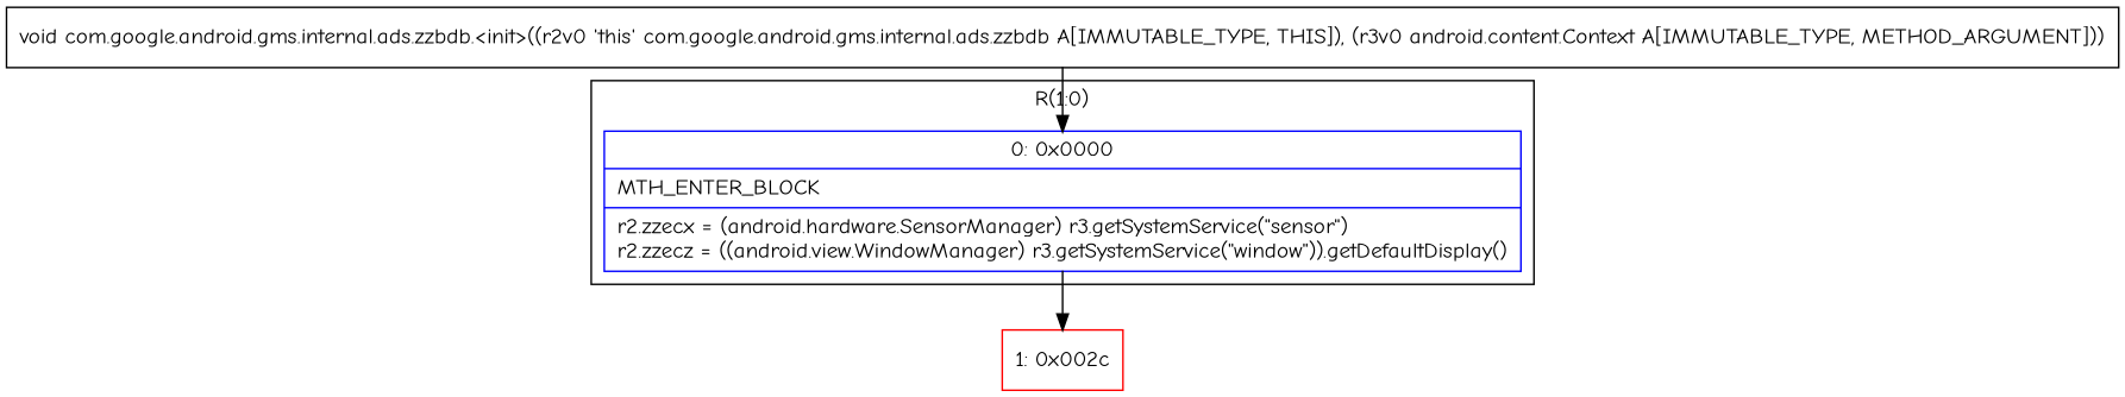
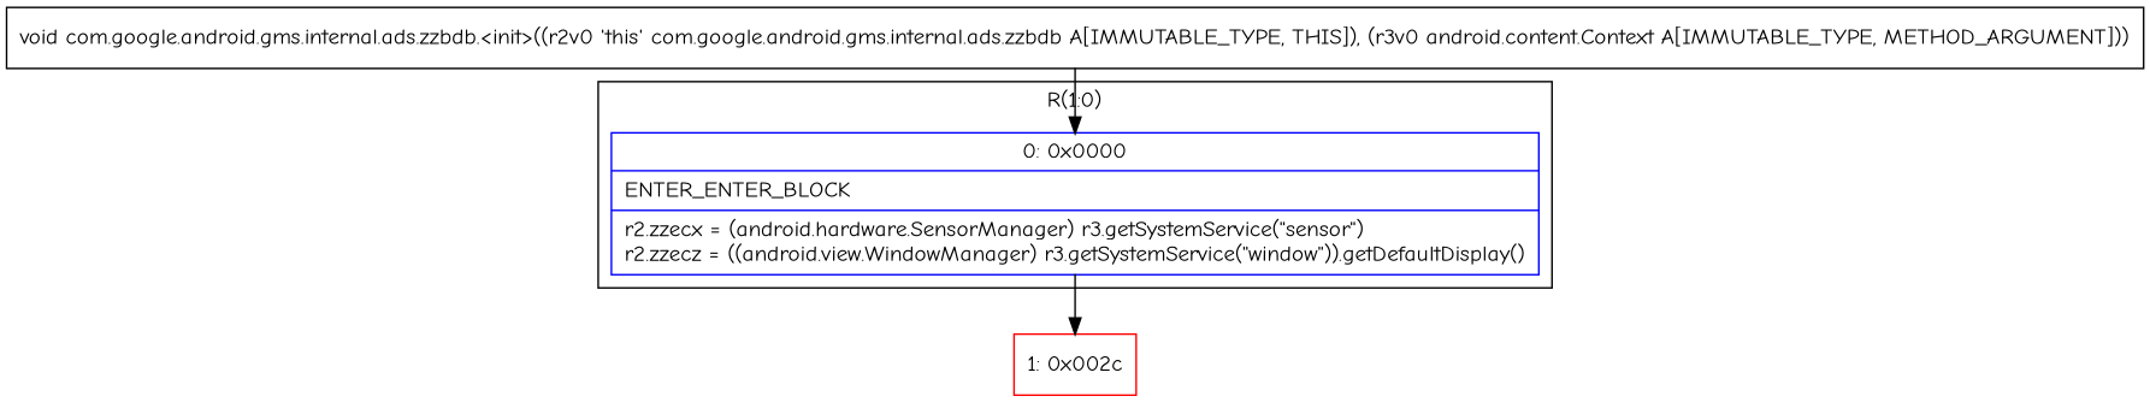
  digraph {
    fontname="Comic Neue"
    node [shape=record fontname="Comic Neue"]
    edge [fontname="Comic Neue"]
-   n1 [color=blue label="{0\:\ 0x0000|MTH_ENTER_BLOCK\l|r2.zzecx = (android.hardware.SensorManager) r3.getSystemService(\"sensor\")\lr2.zzecz = ((android.view.WindowManager) r3.getSystemService(\"window\")).getDefaultDisplay()\l}"]
+   n1 [color=blue label="{0\:\ 0x0000|ENTER_ENTER_BLOCK\l|r2.zzecx = (android.hardware.SensorManager) r3.getSystemService(\"sensor\")\lr2.zzecz = ((android.view.WindowManager) r3.getSystemService(\"window\")).getDefaultDisplay()\l}"]
    n2 [color=red label="{1\:\ 0x002c}"]
    n3 [label="{void com.google.android.gms.internal.ads.zzbdb.\<init\>((r2v0 'this' com.google.android.gms.internal.ads.zzbdb A[IMMUTABLE_TYPE, THIS]), (r3v0 android.content.Context A[IMMUTABLE_TYPE, METHOD_ARGUMENT])) }"]
    subgraph cluster_1 {
      label="R(1:0)"
      n1
    }
    n1 -> n2
    n3 -> n1
  }
